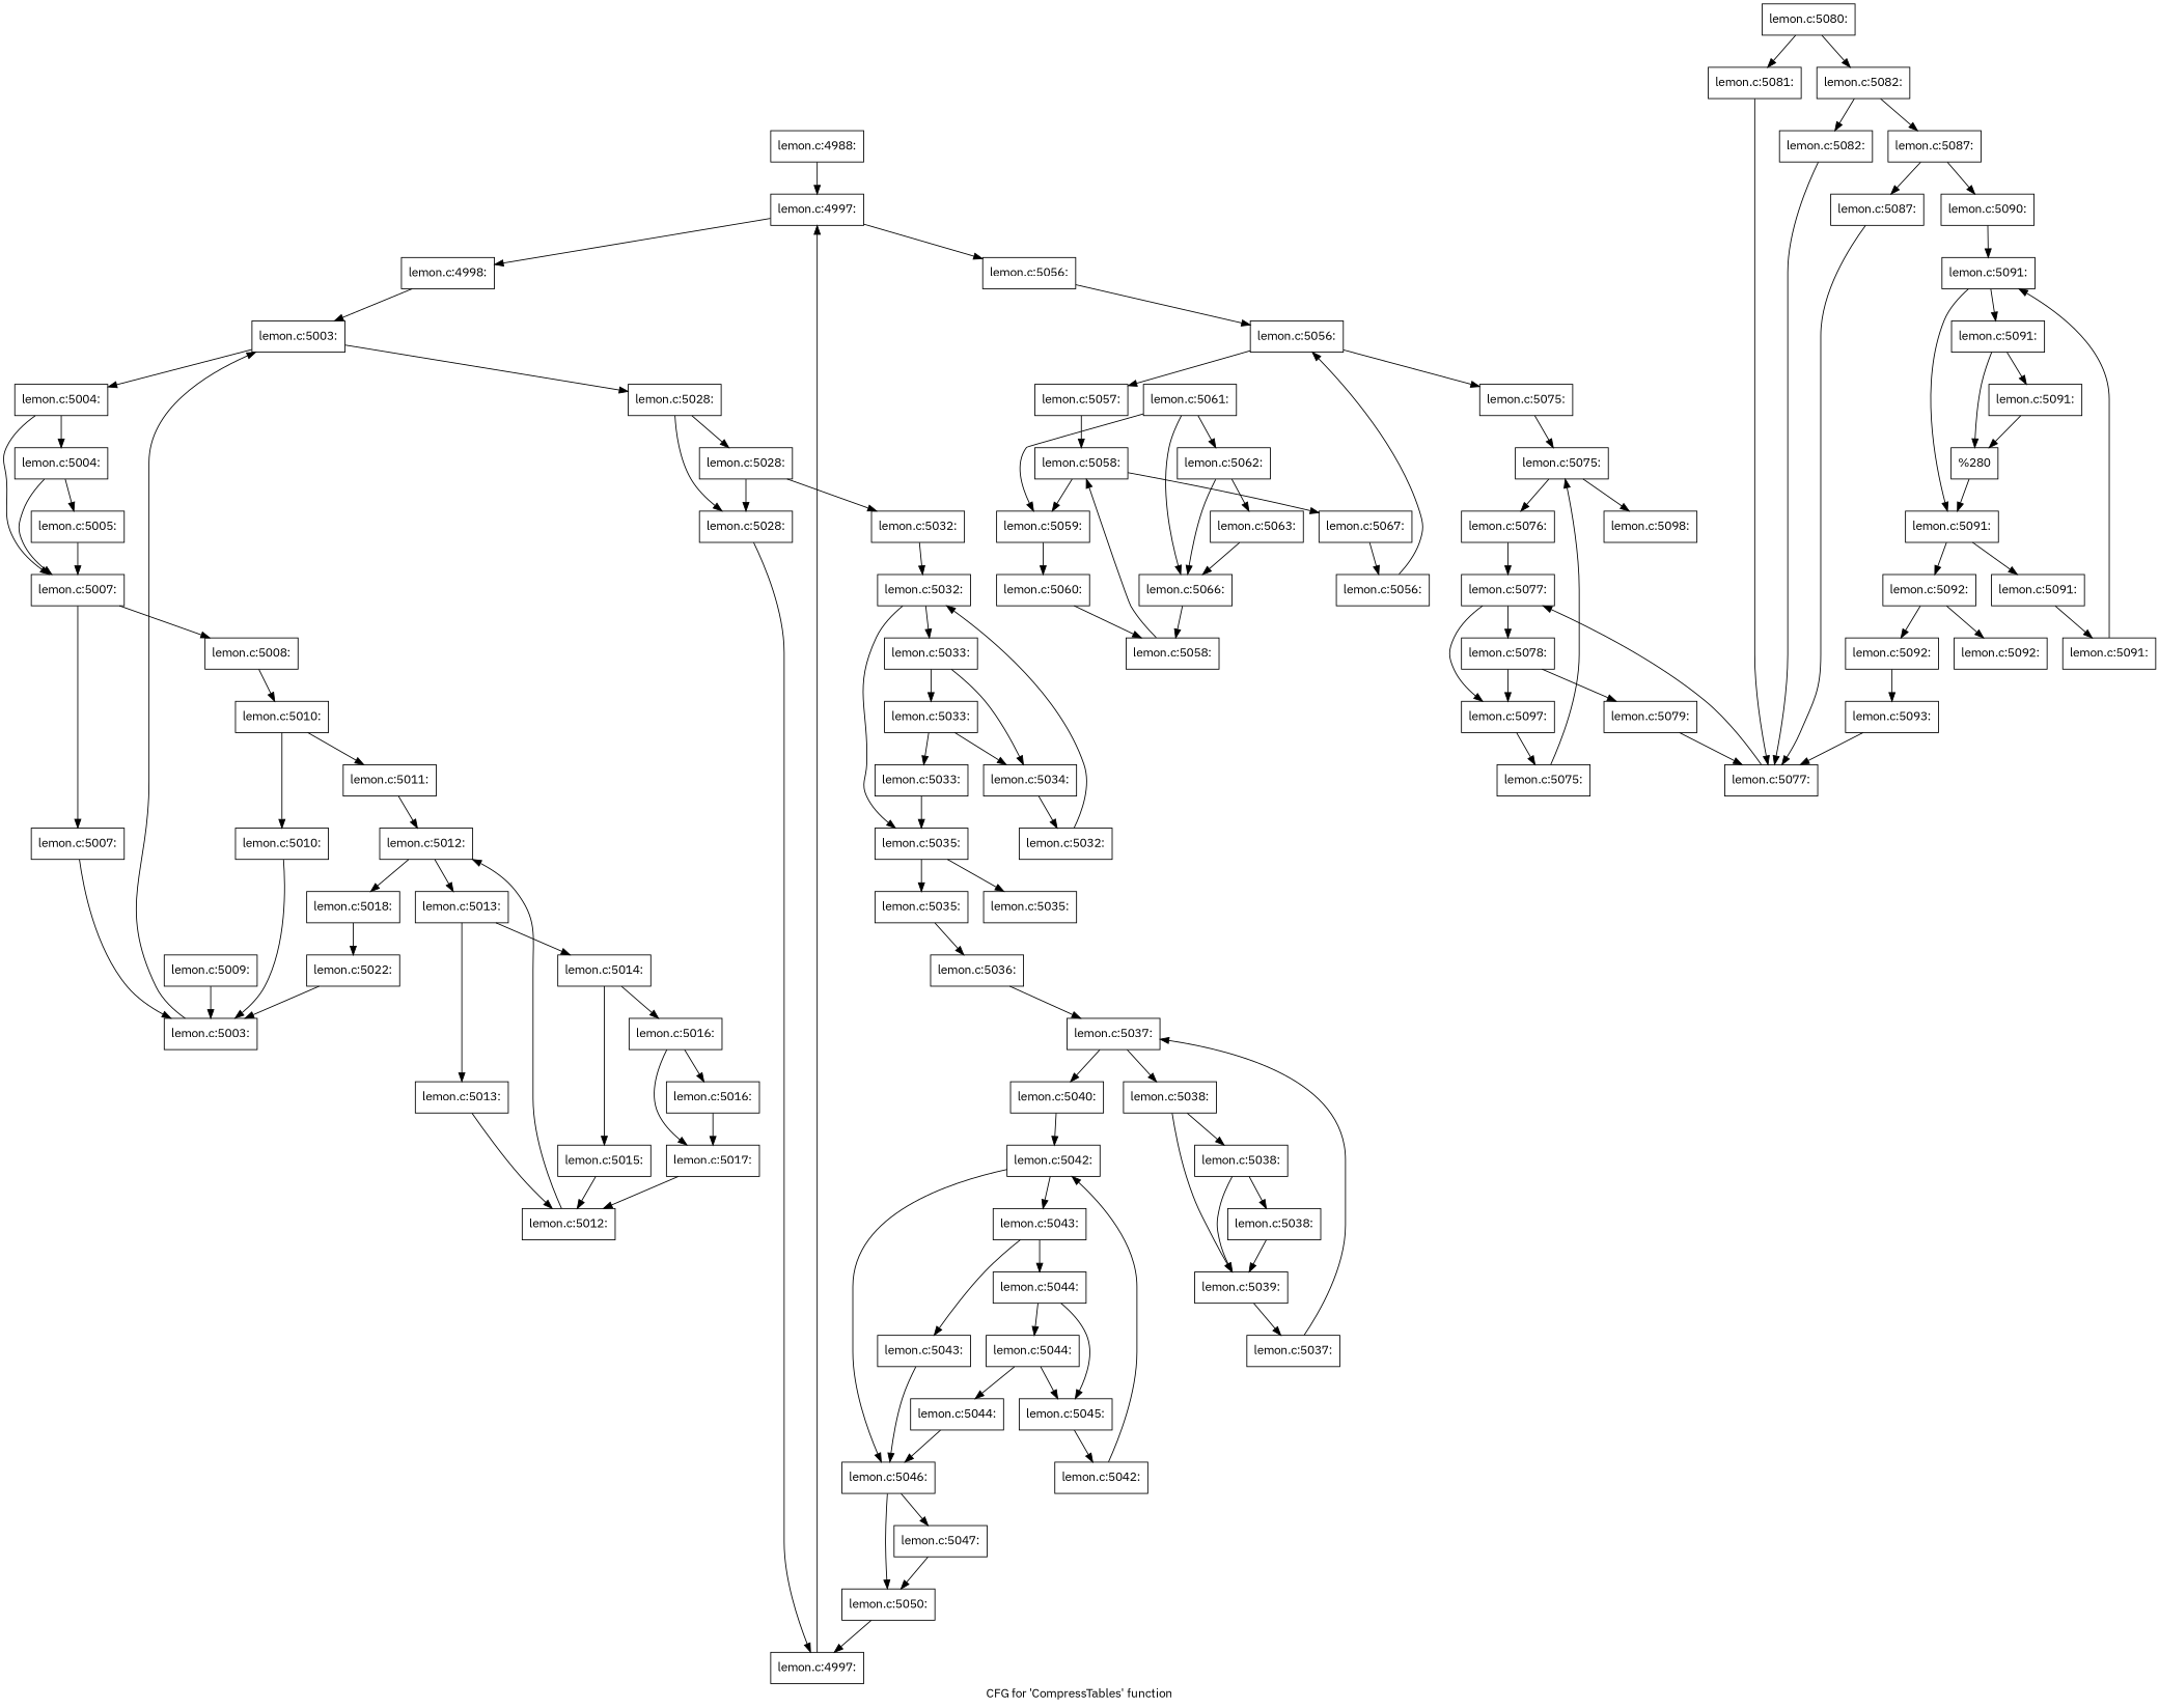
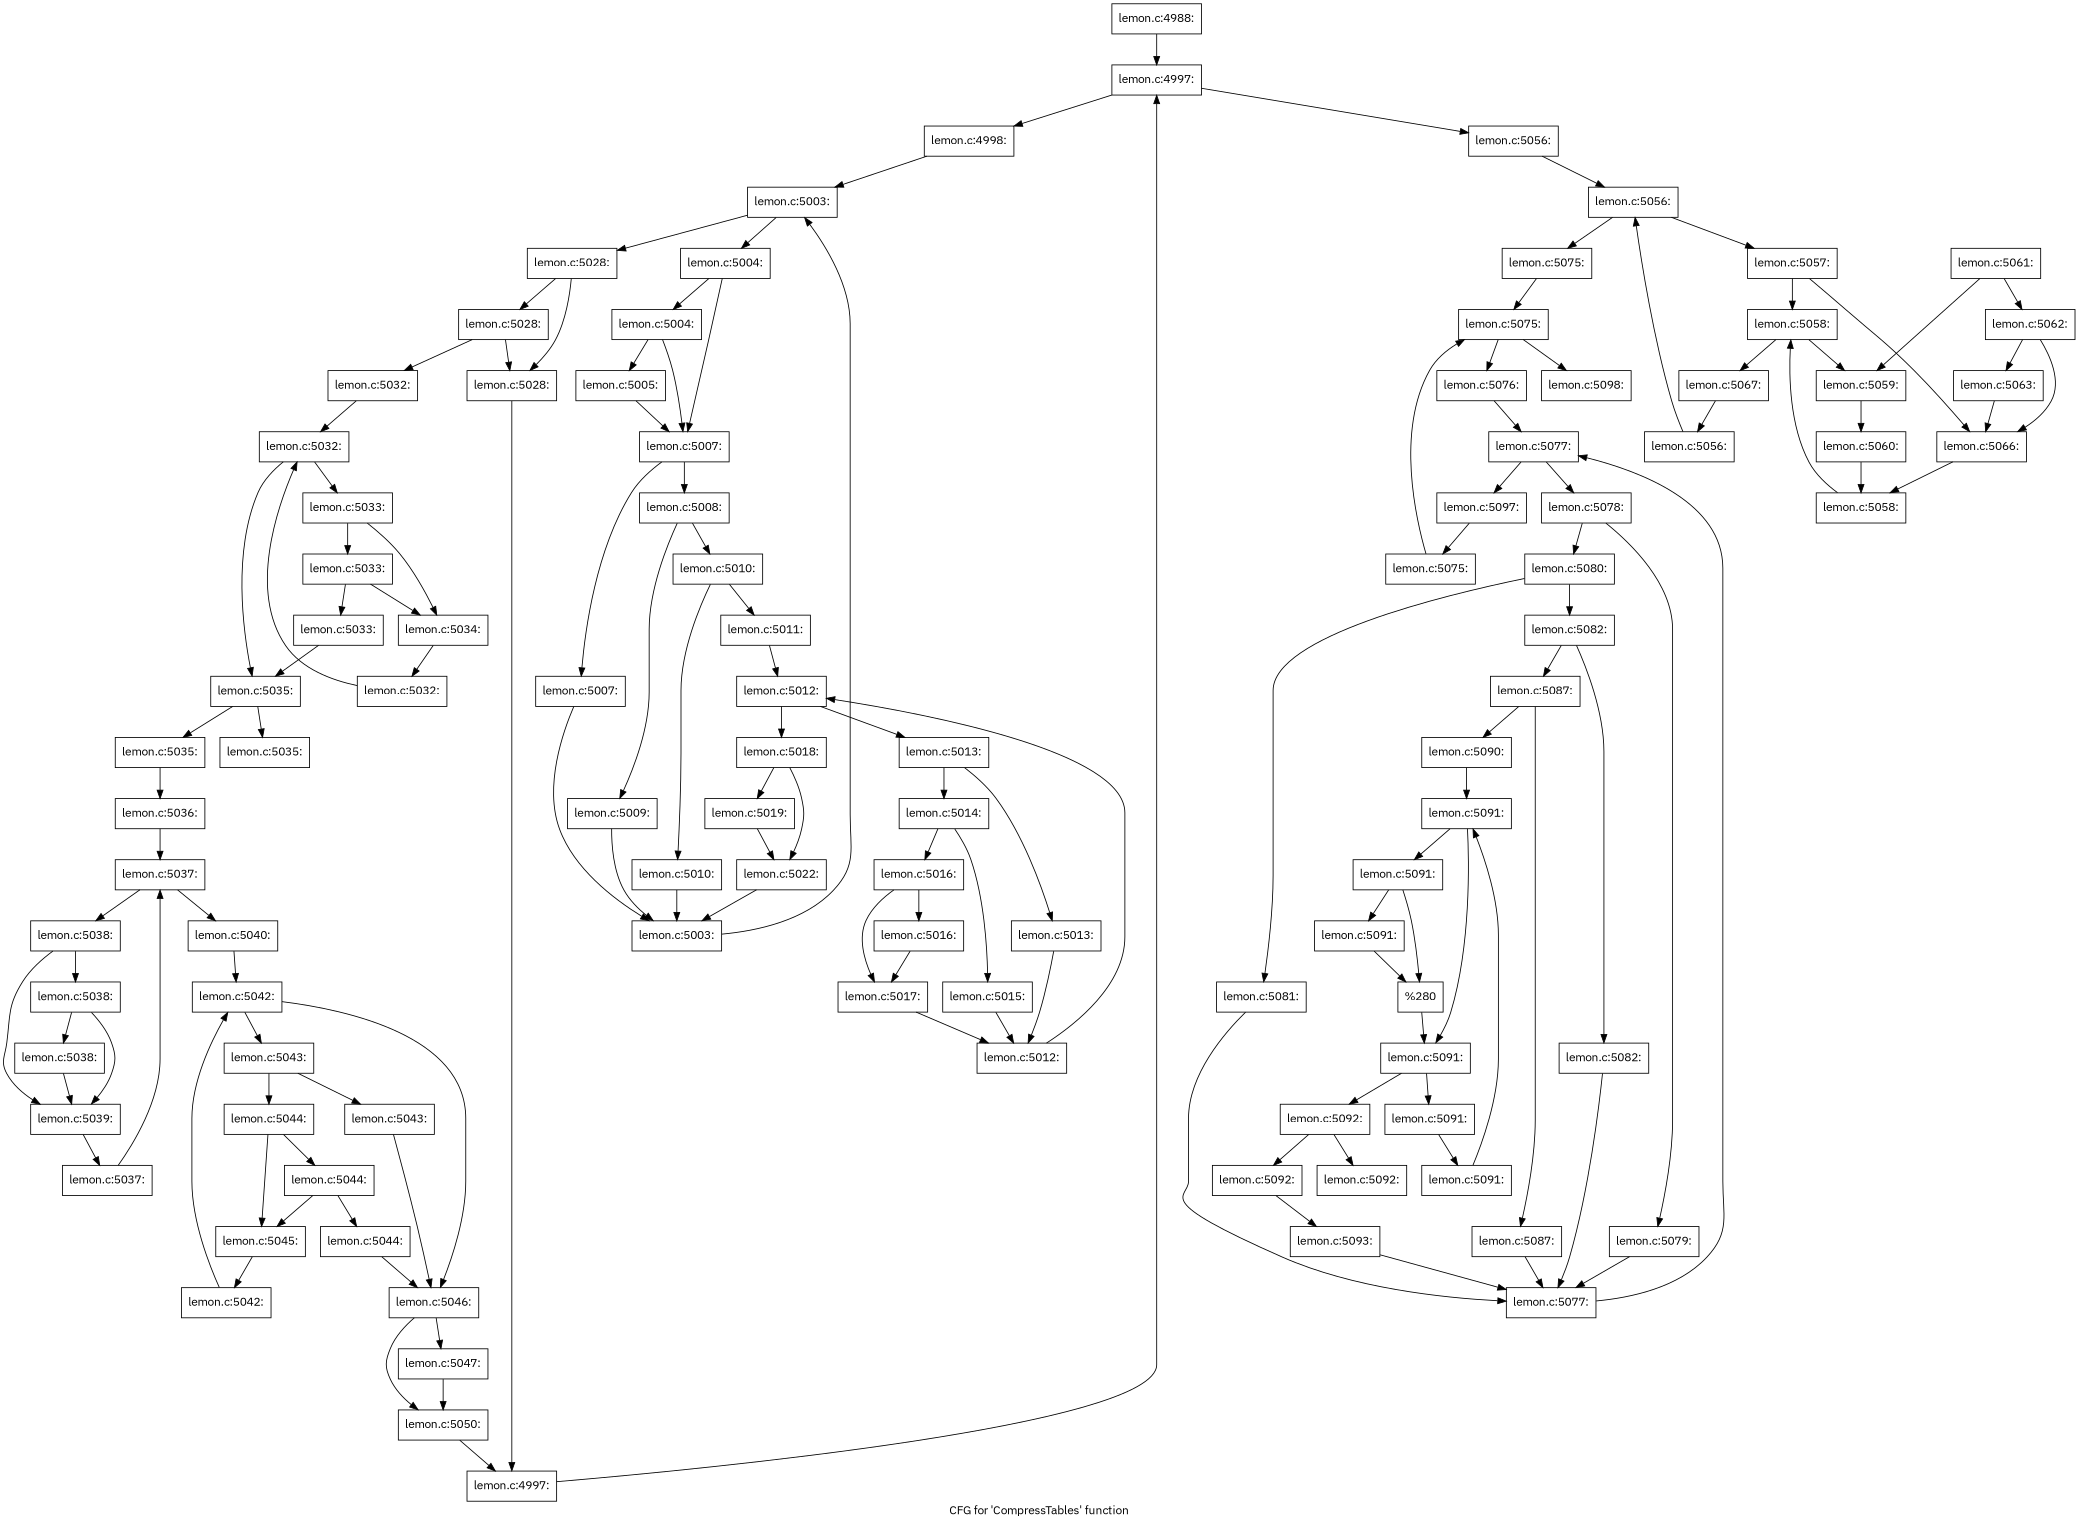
  digraph {
    fontname="IBM Plex Sans"
    label="CFG for 'CompressTables' function"
    node [fontname="IBM Plex Sans" shape=record]
    edge [fontname="IBM Plex Sans"]
    n1 [label="{lemon.c:4988:}"]
    n2 [label="{lemon.c:4997:}"]
    n3 [label="{lemon.c:4998:}"]
    n4 [label="{lemon.c:5056:}"]
    n5 [label="{lemon.c:5003:}"]
    n6 [label="{lemon.c:5056:}"]
    n7 [label="{lemon.c:5004:}"]
    n8 [label="{lemon.c:5028:}"]
    n9 [label="{lemon.c:5057:}"]
    n10 [label="{lemon.c:5075:}"]
    n11 [label="{lemon.c:5004:}"]
    n12 [label="{lemon.c:5007:}"]
    n13 [label="{lemon.c:5028:}"]
    n14 [label="{lemon.c:5028:}"]
    n15 [label="{lemon.c:5005:}"]
    n16 [label="{lemon.c:5007:}"]
    n17 [label="{lemon.c:5008:}"]
    n18 [label="{lemon.c:4997:}"]
    n19 [label="{lemon.c:5032:}"]
    n20 [label="{lemon.c:5003:}"]
    n21 [label="{lemon.c:5009:}"]
    n22 [label="{lemon.c:5010:}"]
    n23 [label="{lemon.c:5010:}"]
    n24 [label="{lemon.c:5011:}"]
    n25 [label="{lemon.c:5012:}"]
    n26 [label="{lemon.c:5013:}"]
    n27 [label="{lemon.c:5018:}"]
    n28 [label="{lemon.c:5013:}"]
    n29 [label="{lemon.c:5014:}"]
+   n30 [label="{lemon.c:5019:}"]
    n31 [label="{lemon.c:5022:}"]
    n32 [label="{lemon.c:5012:}"]
    n33 [label="{lemon.c:5015:}"]
    n34 [label="{lemon.c:5016:}"]
    n35 [label="{lemon.c:5016:}"]
    n36 [label="{lemon.c:5017:}"]
    n37 [label="{lemon.c:5032:}"]
    n38 [label="{lemon.c:5033:}"]
    n39 [label="{lemon.c:5035:}"]
    n40 [label="{lemon.c:5033:}"]
    n41 [label="{lemon.c:5034:}"]
    n42 [label="{lemon.c:5035:}"]
    n43 [label="{lemon.c:5035:}"]
    n44 [label="{lemon.c:5033:}"]
    n45 [label="{lemon.c:5032:}"]
    n46 [label="{lemon.c:5036:}"]
    n47 [label="{lemon.c:5037:}"]
    n48 [label="{lemon.c:5038:}"]
    n49 [label="{lemon.c:5040:}"]
    n50 [label="{lemon.c:5038:}"]
    n51 [label="{lemon.c:5039:}"]
    n52 [label="{lemon.c:5042:}"]
    n53 [label="{lemon.c:5038:}"]
    n54 [label="{lemon.c:5037:}"]
    n55 [label="{lemon.c:5043:}"]
    n56 [label="{lemon.c:5046:}"]
    n57 [label="{lemon.c:5043:}"]
    n58 [label="{lemon.c:5044:}"]
    n59 [label="{lemon.c:5047:}"]
    n60 [label="{lemon.c:5050:}"]
    n61 [label="{lemon.c:5044:}"]
    n62 [label="{lemon.c:5045:}"]
    n63 [label="{lemon.c:5044:}"]
    n64 [label="{lemon.c:5042:}"]
    n65 [label="{lemon.c:5058:}"]
    n66 [label="{lemon.c:5075:}"]
    n67 [label="{lemon.c:5059:}"]
    n68 [label="{lemon.c:5067:}"]
    n69 [label="{lemon.c:5076:}"]
    n70 [label="{lemon.c:5098:}"]
    n71 [label="{lemon.c:5060:}"]
    n72 [label="{lemon.c:5056:}"]
    n73 [label="{lemon.c:5058:}"]
    n74 [label="{lemon.c:5061:}"]
    n75 [label="{lemon.c:5062:}"]
    n76 [label="{lemon.c:5066:}"]
    n77 [label="{lemon.c:5063:}"]
    n78 [label="{lemon.c:5077:}"]
    n79 [label="{lemon.c:5078:}"]
    n80 [label="{lemon.c:5097:}"]
    n81 [label="{lemon.c:5079:}"]
    n82 [label="{lemon.c:5080:}"]
    n83 [label="{lemon.c:5075:}"]
    n84 [label="{lemon.c:5077:}"]
    n85 [label="{lemon.c:5081:}"]
    n86 [label="{lemon.c:5082:}"]
    n87 [label="{lemon.c:5082:}"]
    n88 [label="{lemon.c:5087:}"]
    n89 [label="{lemon.c:5087:}"]
    n90 [label="{lemon.c:5090:}"]
    n91 [label="{lemon.c:5091:}"]
    n92 [label="{lemon.c:5091:}"]
    n93 [label="{lemon.c:5091:}"]
    n94 [label="{%280}"]
    n95 [label="{lemon.c:5091:}"]
    n96 [label="{lemon.c:5091:}"]
    n97 [label="{lemon.c:5092:}"]
    n98 [label="{lemon.c:5091:}"]
    n99 [label="{lemon.c:5092:}"]
    n100 [label="{lemon.c:5092:}"]
    n101 [label="{lemon.c:5093:}"]
    n1 -> n2
    n2 -> n3
    n2 -> n4
    n3 -> n5
    n4 -> n6
    n5 -> n7
    n5 -> n8
    n6 -> n9
    n6 -> n10
    n7 -> n11
    n7 -> n12
    n8 -> n13
    n8 -> n14
    n9 -> n65
    n10 -> n66
    n11 -> n12
    n11 -> n15
    n12 -> n16
    n12 -> n17
    n13 -> n18
    n14 -> n13
    n14 -> n19
    n15 -> n12
    n16 -> n20
+   n17 -> n21
    n17 -> n22
    n18 -> n2
    n19 -> n37
    n20 -> n5
    n21 -> n20
    n22 -> n23
    n22 -> n24
    n23 -> n20
    n24 -> n25
    n25 -> n26
    n25 -> n27
    n26 -> n28
    n26 -> n29
+   n27 -> n30
    n27 -> n31
    n28 -> n32
    n29 -> n33
    n29 -> n34
+   n30 -> n31
    n31 -> n20
    n32 -> n25
    n33 -> n32
    n34 -> n35
    n34 -> n36
    n35 -> n36
    n36 -> n32
    n37 -> n38
    n37 -> n39
    n38 -> n40
    n38 -> n41
    n39 -> n42
    n39 -> n43
    n40 -> n41
    n40 -> n44
    n41 -> n45
    n42 -> n46
    n44 -> n39
    n45 -> n37
    n46 -> n47
    n47 -> n48
    n47 -> n49
    n48 -> n50
    n48 -> n51
    n49 -> n52
    n50 -> n51
    n50 -> n53
    n51 -> n54
    n52 -> n55
    n52 -> n56
    n53 -> n51
    n54 -> n47
    n55 -> n57
    n55 -> n58
    n56 -> n59
    n56 -> n60
    n57 -> n56
    n58 -> n61
    n58 -> n62
    n59 -> n60
    n60 -> n18
    n61 -> n62
    n61 -> n63
    n62 -> n64
    n63 -> n56
    n64 -> n52
    n65 -> n67
    n65 -> n68
    n66 -> n69
    n66 -> n70
    n67 -> n71
    n68 -> n72
    n69 -> n78
    n71 -> n73
    n72 -> n6
    n73 -> n65
    n74 -> n67
    n74 -> n75
-   n74 -> n76
+   n9 -> n76
    n75 -> n76
    n75 -> n77
    n76 -> n73
    n77 -> n76
    n78 -> n79
    n78 -> n80
    n79 -> n81
-   n79 -> n80
+   n79 -> n82
    n80 -> n83
    n81 -> n84
    n82 -> n85
    n82 -> n86
    n83 -> n66
    n84 -> n78
    n85 -> n84
    n86 -> n87
    n86 -> n88
    n87 -> n84
    n88 -> n89
    n88 -> n90
    n89 -> n84
    n90 -> n91
    n91 -> n92
    n91 -> n93
    n92 -> n94
    n92 -> n95
    n93 -> n96
    n93 -> n97
    n94 -> n93
    n95 -> n94
    n96 -> n98
    n97 -> n99
    n97 -> n100
    n98 -> n91
    n99 -> n101
    n101 -> n84
  }
